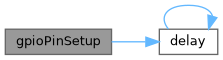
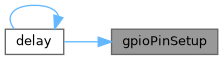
  digraph {
    rankdir=LR
    node [fontname=Helvetica fontsize=10 shape=box style=filled]
    edge [color=steelblue1 fontname=Helvetica fontsize=10 labelfontname=Helvetica labelfontsize=10 style=solid]
    n1 [color=gray40 fillcolor=grey60 fontcolor=black height=0.2 label=gpioPinSetup width=0.4]
    n2 [color=grey40 fillcolor=white height=0.2 label=delay width=0.4]
-   n1 -> n2
+   n2 -> n1
    n2 -> n2
  }
